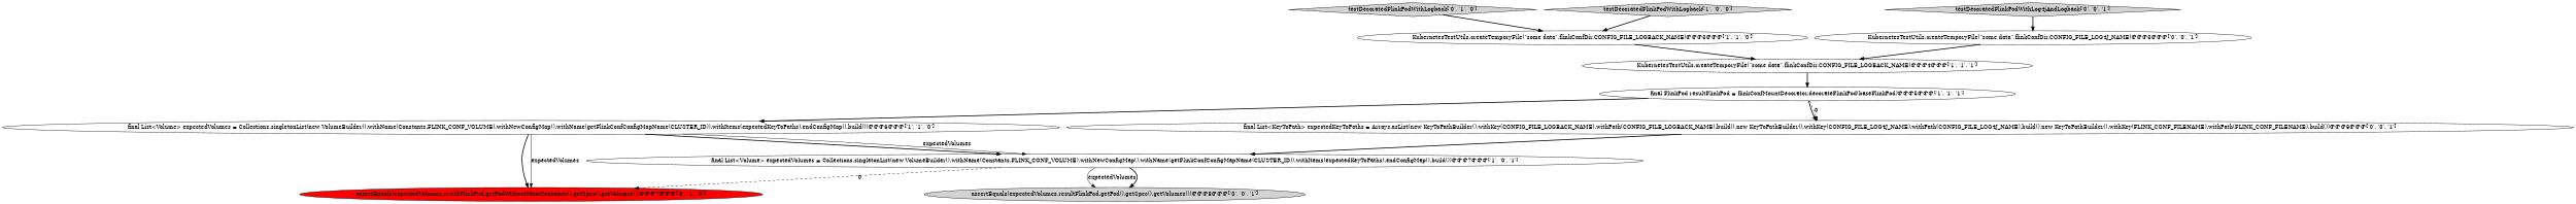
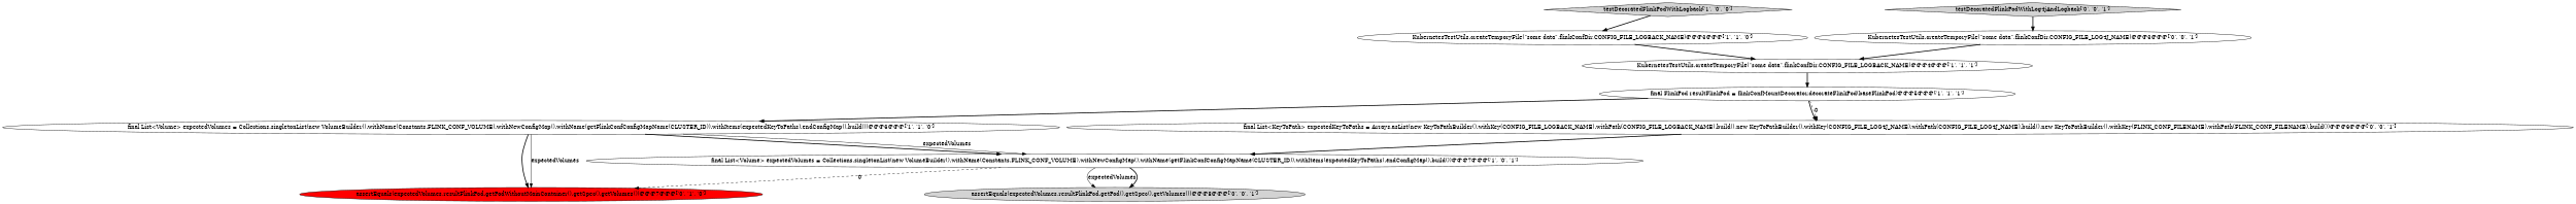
  digraph {
    node [fillcolor=white shape=ellipse style=filled]
    edge [style=bold]
    n1 [label="final List<Volume> expectedVolumes = Collections.singletonList(new VolumeBuilder().withName(Constants.FLINK_CONF_VOLUME).withNewConfigMap().withName(getFlinkConfConfigMapName(CLUSTER_ID)).withItems(expectedKeyToPaths).endConfigMap().build())@@@6@@@['1', '1', '0']"]
    n2 [fillcolor=red label="assertEquals(expectedVolumes,resultFlinkPod.getPodWithoutMainContainer().getSpec().getVolumes())@@@7@@@['0', '1', '0']"]
    n3 [label="final List<Volume> expectedVolumes = Collections.singletonList(new VolumeBuilder().withName(Constants.FLINK_CONF_VOLUME).withNewConfigMap().withName(getFlinkConfConfigMapName(CLUSTER_ID)).withItems(expectedKeyToPaths).endConfigMap().build())@@@7@@@['1', '0', '1']"]
    n4 [label="KubernetesTestUtils.createTemporyFile(\"some data\",flinkConfDir,CONFIG_FILE_LOGBACK_NAME)@@@4@@@['1', '1', '1']"]
    n5 [label="final FlinkPod resultFlinkPod = flinkConfMountDecorator.decorateFlinkPod(baseFlinkPod)@@@5@@@['1', '1', '1']"]
-   n6 [fillcolor=lightgray label="testDecoratedFlinkPodWithLogback['0', '1', '0']" shape=diamond]
    n7 [label="KubernetesTestUtils.createTemporyFile(\"some data\",flinkConfDir,CONFIG_FILE_LOGBACK_NAME)@@@3@@@['1', '1', '0']"]
    n8 [label="KubernetesTestUtils.createTemporyFile(\"some data\",flinkConfDir,CONFIG_FILE_LOG4J_NAME)@@@3@@@['0', '0', '1']"]
    n9 [fillcolor=lightgray label="testDecoratedFlinkPodWithLog4jAndLogback['0', '0', '1']" shape=diamond]
    n10 [label="final List<KeyToPath> expectedKeyToPaths = Arrays.asList(new KeyToPathBuilder().withKey(CONFIG_FILE_LOGBACK_NAME).withPath(CONFIG_FILE_LOGBACK_NAME).build(),new KeyToPathBuilder().withKey(CONFIG_FILE_LOG4J_NAME).withPath(CONFIG_FILE_LOG4J_NAME).build(),new KeyToPathBuilder().withKey(FLINK_CONF_FILENAME).withPath(FLINK_CONF_FILENAME).build())@@@6@@@['0', '0', '1']"]
    n11 [fillcolor=lightgray label="assertEquals(expectedVolumes,resultFlinkPod.getPod().getSpec().getVolumes())@@@8@@@['0', '0', '1']"]
    n12 [fillcolor=lightgray label="testDecoratedFlinkPodWithLogback['1', '0', '0']" shape=diamond]
    n1 -> n2
    n1 -> n2 [label=expectedVolumes style=solid]
    n1 -> n3
    n1 -> n3 [label=expectedVolumes style=solid]
    n3 -> n2 [label=0 style=dashed]
    n3 -> n11 [label=expectedVolumes style=solid]
    n3 -> n11
    n4 -> n5
    n5 -> n1
    n5 -> n10
    n5 -> n10 [label=0 style=dashed]
-   n6 -> n7
    n7 -> n4
    n8 -> n4
    n9 -> n8
    n10 -> n3
    n12 -> n7
  }
